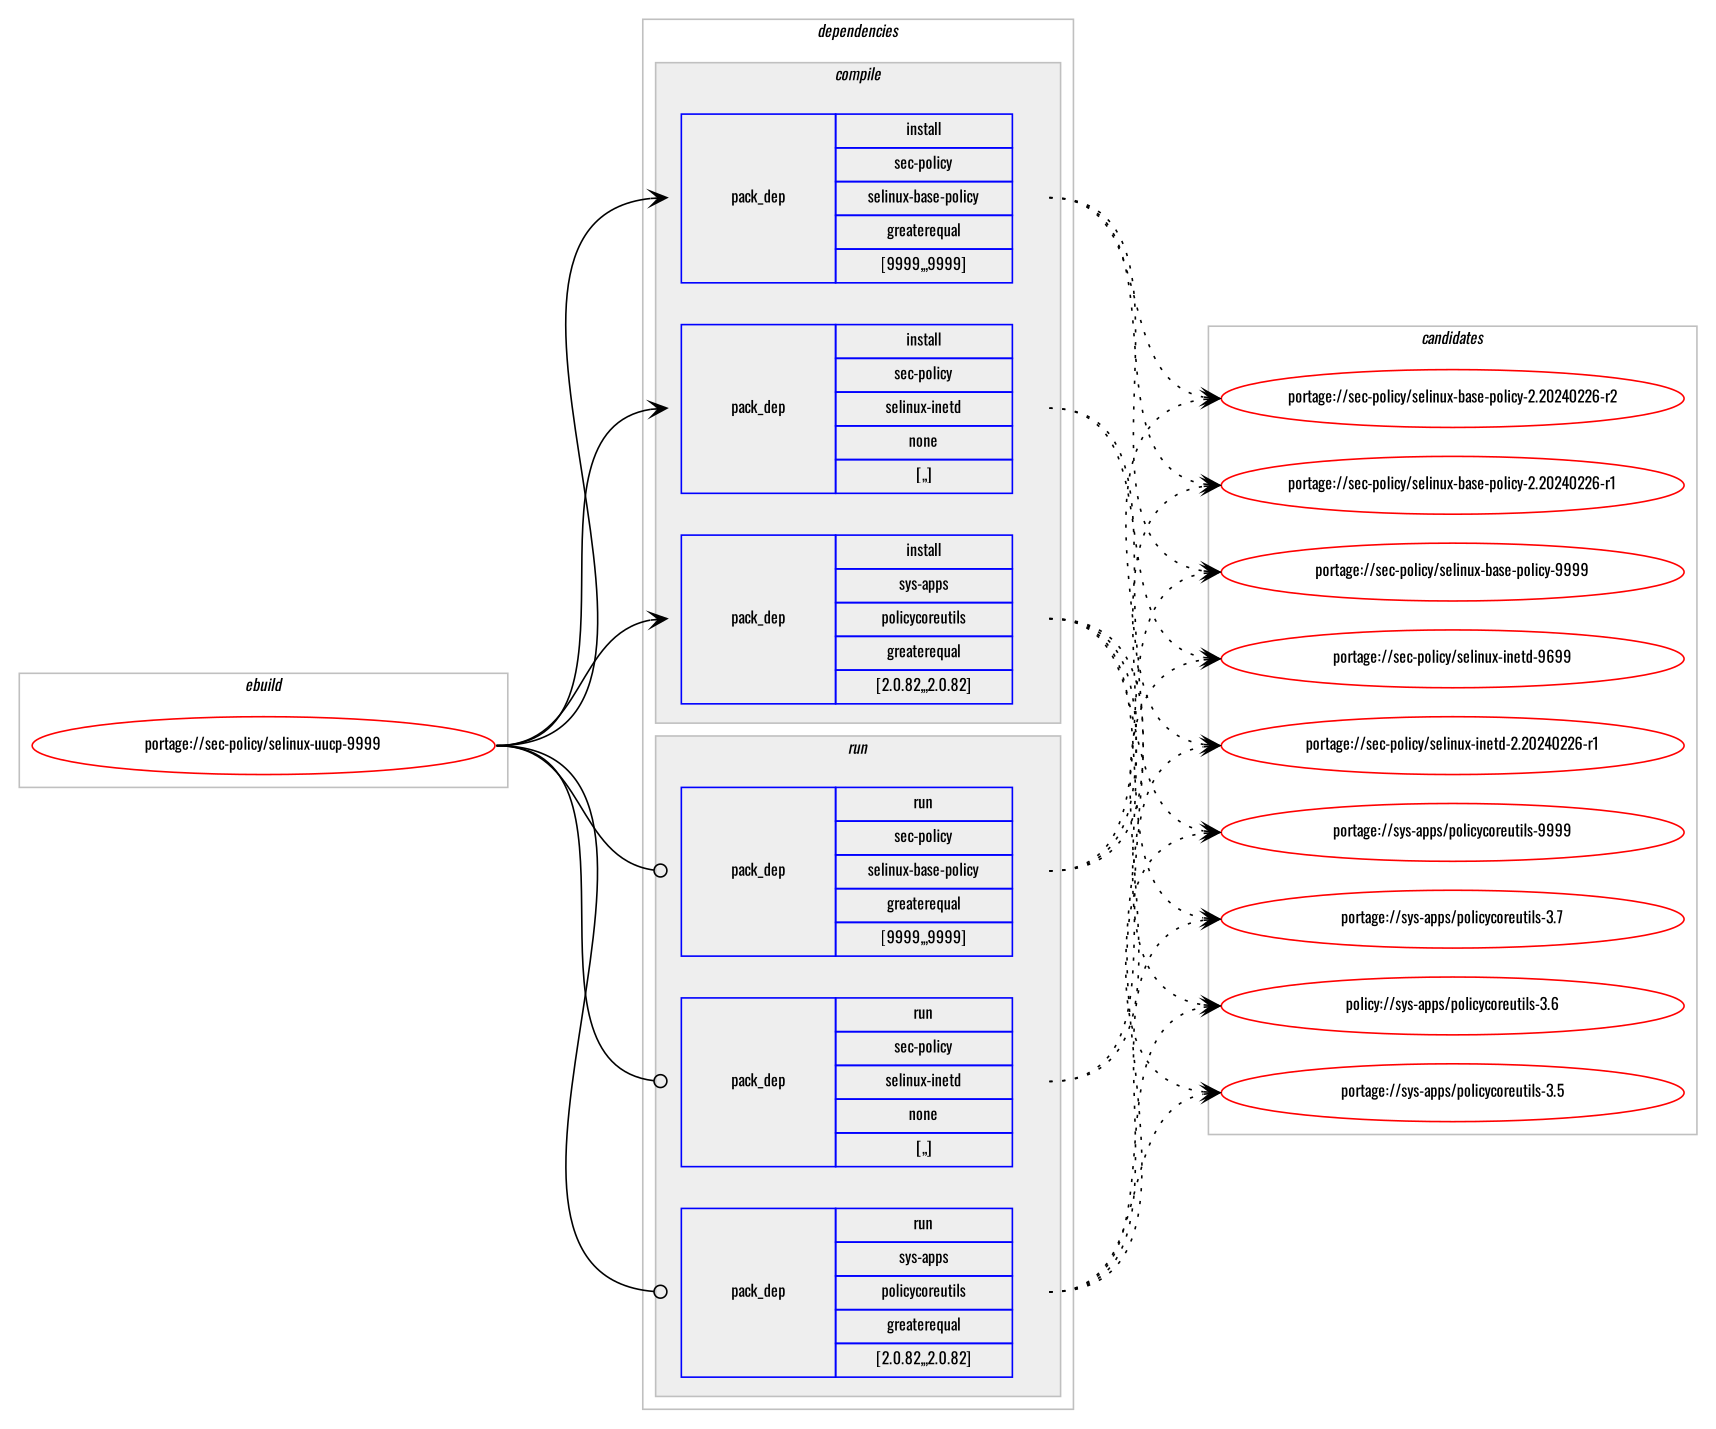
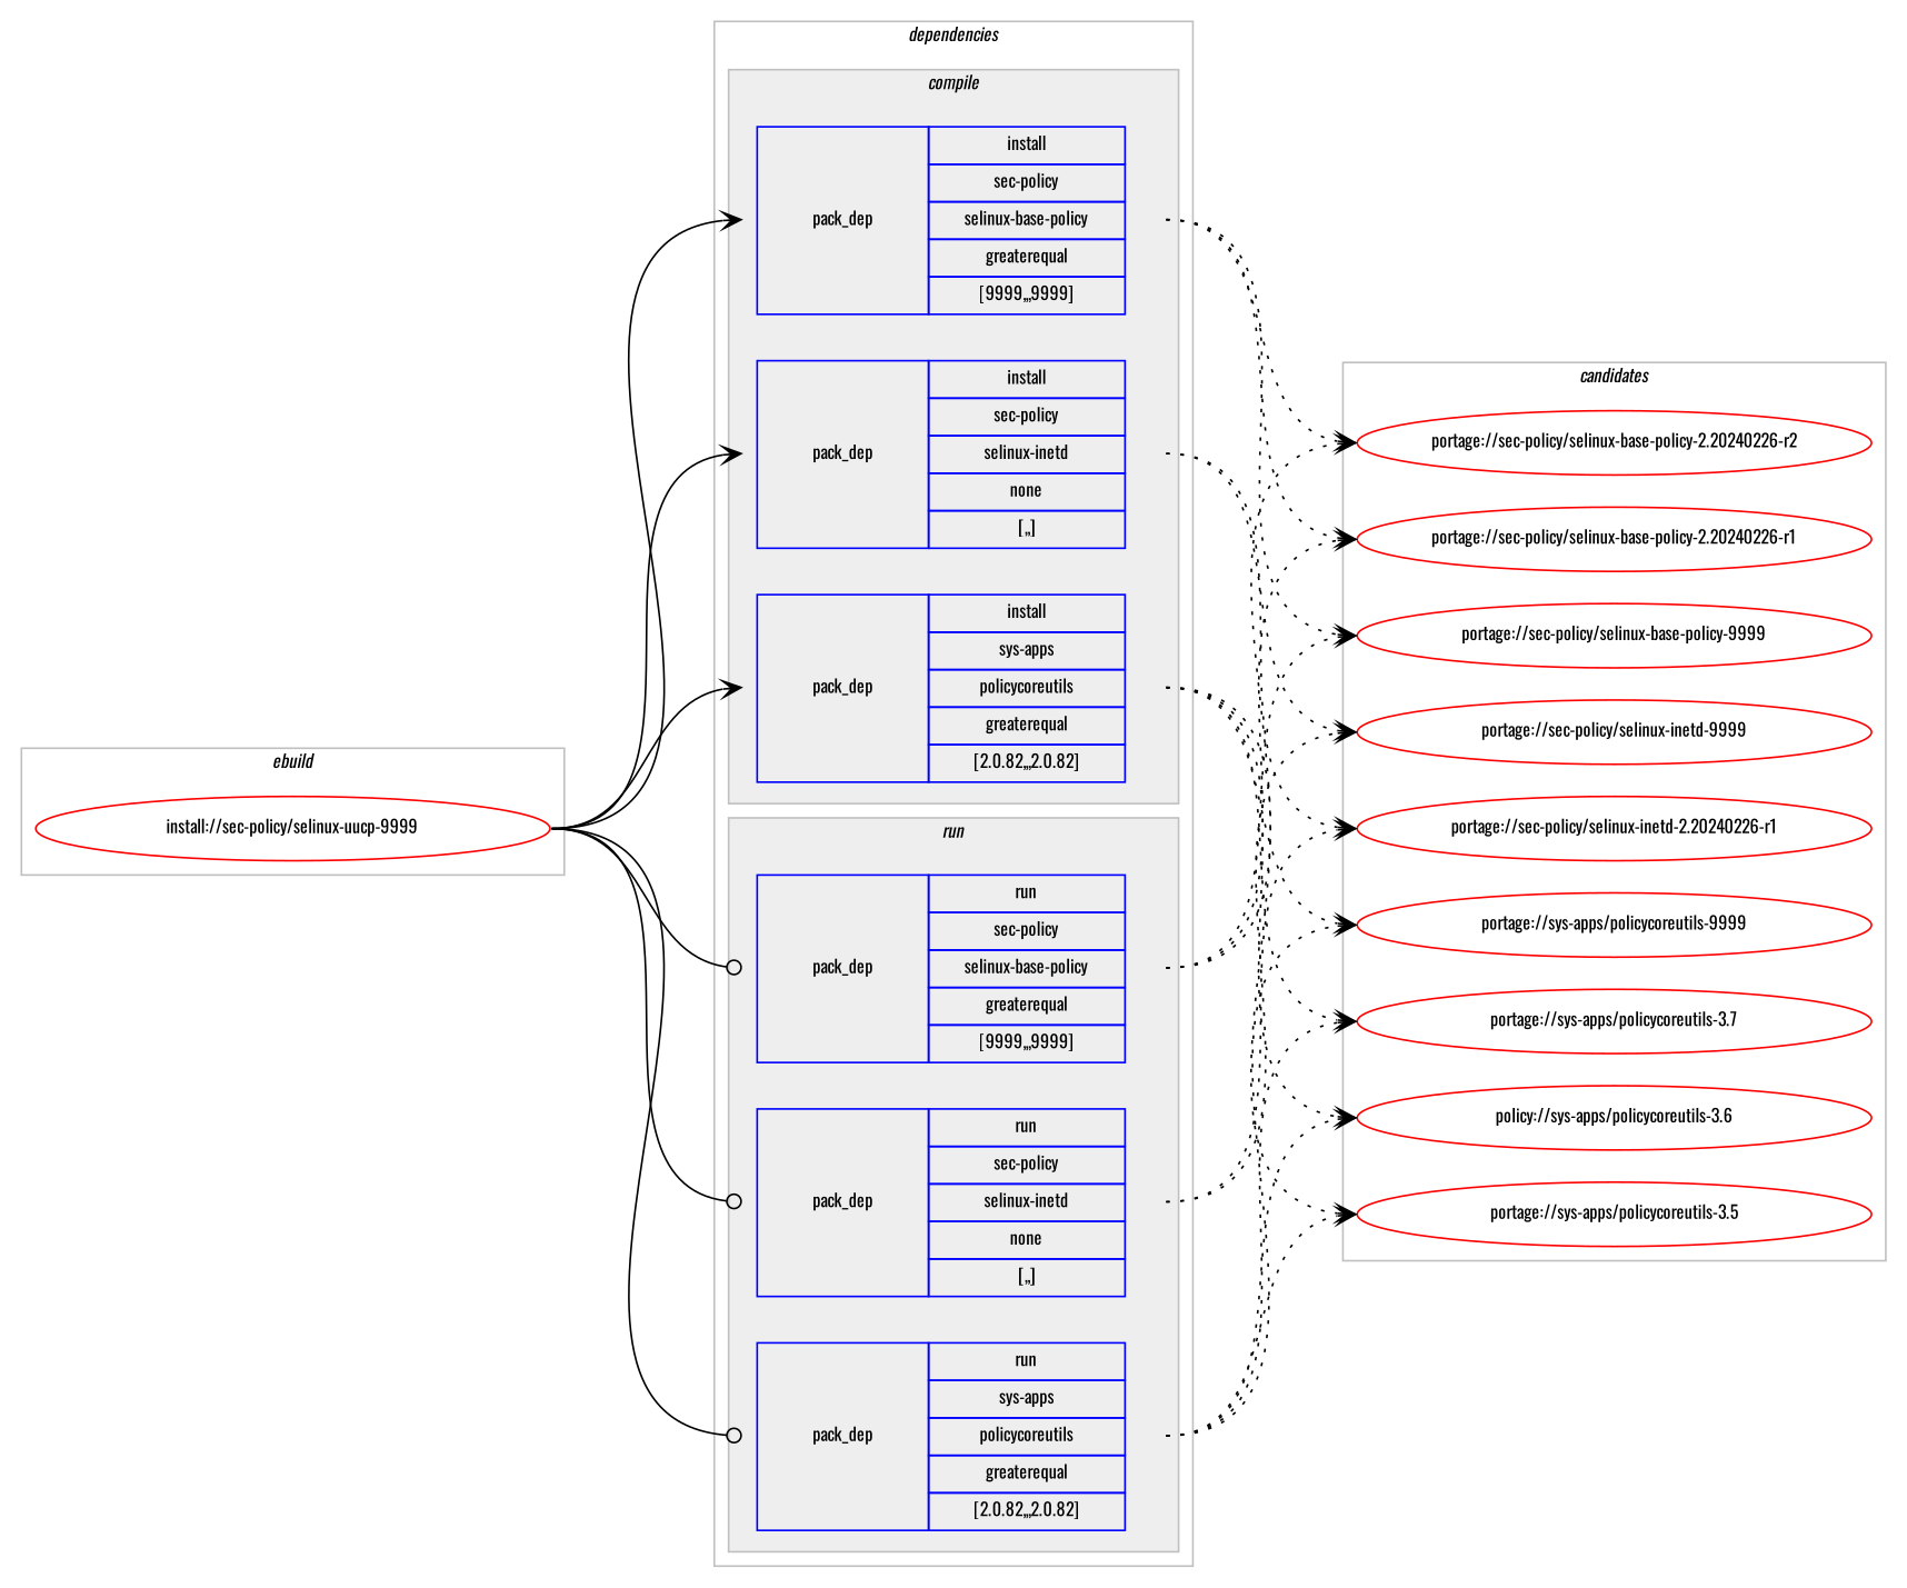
  digraph {
    compound=true
    concentrate=true
    fontname=Oswald
    fontsize=10
    newrank=true
    rankdir=LR
    ranksep=1.5
    node [color=red fontname=Oswald fontsize=10]
    edge [arrowhead=vee fontname=Oswald headport=w style=dotted tailport=e weight=100]
-   n1 [label="portage://sec-policy/selinux-uucp-9999" width=4]
+   n1 [label="install://sec-policy/selinux-uucp-9999" width=4]
    n2 [color=blue label=<<TABLE BORDER="0" CELLBORDER="1" CELLSPACING="0" CELLPADDING="4" WIDTH="220"><TR><TD ROWSPAN="6" CELLPADDING="30">pack_dep</TD></TR><TR><TD WIDTH="110">install</TD></TR><TR><TD>sec-policy</TD></TR><TR><TD>selinux-base-policy</TD></TR><TR><TD>greaterequal</TD></TR><TR><TD>[9999,,,9999]</TD></TR></TABLE>> shape=none]
    n3 [color=blue label=<<TABLE BORDER="0" CELLBORDER="1" CELLSPACING="0" CELLPADDING="4" WIDTH="220"><TR><TD ROWSPAN="6" CELLPADDING="30">pack_dep</TD></TR><TR><TD WIDTH="110">install</TD></TR><TR><TD>sec-policy</TD></TR><TR><TD>selinux-inetd</TD></TR><TR><TD>none</TD></TR><TR><TD>[,,]</TD></TR></TABLE>> shape=none]
    n4 [color=blue label=<<TABLE BORDER="0" CELLBORDER="1" CELLSPACING="0" CELLPADDING="4" WIDTH="220"><TR><TD ROWSPAN="6" CELLPADDING="30">pack_dep</TD></TR><TR><TD WIDTH="110">install</TD></TR><TR><TD>sys-apps</TD></TR><TR><TD>policycoreutils</TD></TR><TR><TD>greaterequal</TD></TR><TR><TD>[2.0.82,,,2.0.82]</TD></TR></TABLE>> shape=none]
    n5 [color=blue label=<<TABLE BORDER="0" CELLBORDER="1" CELLSPACING="0" CELLPADDING="4" WIDTH="220"><TR><TD ROWSPAN="6" CELLPADDING="30">pack_dep</TD></TR><TR><TD WIDTH="110">run</TD></TR><TR><TD>sec-policy</TD></TR><TR><TD>selinux-base-policy</TD></TR><TR><TD>greaterequal</TD></TR><TR><TD>[9999,,,9999]</TD></TR></TABLE>> shape=none]
    n6 [color=blue label=<<TABLE BORDER="0" CELLBORDER="1" CELLSPACING="0" CELLPADDING="4" WIDTH="220"><TR><TD ROWSPAN="6" CELLPADDING="30">pack_dep</TD></TR><TR><TD WIDTH="110">run</TD></TR><TR><TD>sec-policy</TD></TR><TR><TD>selinux-inetd</TD></TR><TR><TD>none</TD></TR><TR><TD>[,,]</TD></TR></TABLE>> shape=none]
    n7 [color=blue label=<<TABLE BORDER="0" CELLBORDER="1" CELLSPACING="0" CELLPADDING="4" WIDTH="220"><TR><TD ROWSPAN="6" CELLPADDING="30">pack_dep</TD></TR><TR><TD WIDTH="110">run</TD></TR><TR><TD>sys-apps</TD></TR><TR><TD>policycoreutils</TD></TR><TR><TD>greaterequal</TD></TR><TR><TD>[2.0.82,,,2.0.82]</TD></TR></TABLE>> shape=none]
    n8 [label="portage://sec-policy/selinux-base-policy-9999" width=4]
    n9 [label="portage://sec-policy/selinux-base-policy-2.20240226-r2" width=4]
    n10 [label="portage://sec-policy/selinux-base-policy-2.20240226-r1" width=4]
-   n11 [label="portage://sec-policy/selinux-inetd-9699" width=4]
+   n11 [label="portage://sec-policy/selinux-inetd-9999" width=4]
    n12 [label="portage://sec-policy/selinux-inetd-2.20240226-r1" width=4]
    n13 [label="portage://sys-apps/policycoreutils-9999" width=4]
    n14 [label="portage://sys-apps/policycoreutils-3.7" width=4]
    n15 [label="policy://sys-apps/policycoreutils-3.6" width=4]
    n16 [label="portage://sys-apps/policycoreutils-3.5" width=4]
    subgraph cluster_1 {
      color=gray
      label=<<i>ebuild</i>>
      rank=same
      n1
    }
    subgraph cluster_2 {
      color=gray
      label=<<i>dependencies</i>>
      subgraph cluster_3 {
        color=gray
        fillcolor="#eeeeee"
        label=<<i>compile</i>>
        style=filled
        subgraph sub_4 {
          color=gray
          fillcolor="#eeeeee"
          label=<<i>compile</i>>
          style=filled
          n2
        }
        subgraph sub_5 {
          color=gray
          fillcolor="#eeeeee"
          label=<<i>compile</i>>
          style=filled
          n3
        }
        subgraph sub_6 {
          color=gray
          fillcolor="#eeeeee"
          label=<<i>compile</i>>
          style=filled
          n4
        }
      }
      subgraph cluster_7 {
        color=gray
        fillcolor="#eeeeee"
        label=<<i>compile and run</i>>
        style=filled
      }
      subgraph cluster_8 {
        color=gray
        fillcolor="#eeeeee"
        label=<<i>run</i>>
        style=filled
        subgraph sub_9 {
          color=gray
          fillcolor="#eeeeee"
          label=<<i>run</i>>
          style=filled
          n5
        }
        subgraph sub_10 {
          color=gray
          fillcolor="#eeeeee"
          label=<<i>run</i>>
          style=filled
          n6
        }
        subgraph sub_11 {
          color=gray
          fillcolor="#eeeeee"
          label=<<i>run</i>>
          style=filled
          n7
        }
      }
    }
    subgraph cluster_12 {
      color=gray
      label=<<i>candidates</i>>
      rank=same
      subgraph sub_13 {
        color=black
        label=<<i>candidates</i>>
        nodesep=1
        rank=same
        n8
        n9
        n10
      }
      subgraph sub_14 {
        color=black
        label=<<i>candidates</i>>
        nodesep=1
        rank=same
        n11
        n12
      }
      subgraph sub_15 {
        color=black
        label=<<i>candidates</i>>
        nodesep=1
        rank=same
        n13
        n14
        n15
        n16
      }
      subgraph sub_16 {
        color=black
        label=<<i>candidates</i>>
        nodesep=1
        rank=same
        n8
        n9
        n10
      }
      subgraph sub_17 {
        color=black
        label=<<i>candidates</i>>
        nodesep=1
        rank=same
        n11
        n12
      }
      subgraph sub_18 {
        color=black
        label=<<i>candidates</i>>
        nodesep=1
        rank=same
        n13
        n14
        n15
        n16
      }
    }
    n1 -> n2 [style=solid weight=20]
    n1 -> n3 [style=solid weight=20]
    n1 -> n4 [style=solid weight=20]
    n1 -> n5 [arrowhead=odot style=solid weight=20]
    n1 -> n6 [arrowhead=odot style=solid weight=20]
    n1 -> n7 [arrowhead=odot style=solid weight=20]
    n2 -> n8
    n2 -> n9
    n2 -> n10
    n3 -> n11
    n3 -> n12
    n4 -> n13
    n4 -> n14
    n4 -> n15
    n4 -> n16
    n5 -> n8
    n5 -> n9
    n5 -> n10
    n6 -> n11
    n6 -> n12
    n7 -> n13
    n7 -> n14
    n7 -> n15
    n7 -> n16
  }
